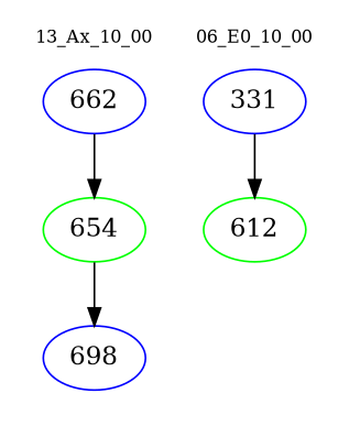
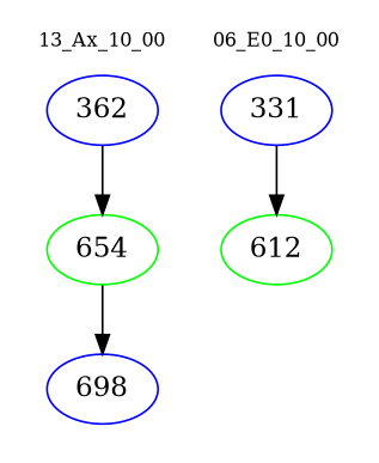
  digraph {
    node [color=blue]
    edge [color=black]
-   n1 [label=662]
+   n1 [label=362]
    n2 [color=green label=654]
    n3 [label=698]
    n4 [label=331]
    n5 [color=green label=612]
    subgraph cluster_1 {
      color=white
      fontsize=10
      label="13_Ax_10_00"
      n1
      n2
      n3
    }
    subgraph cluster_2 {
      color=white
      fontsize=10
      label="06_E0_10_00"
      n4
      n5
    }
    n1 -> n2
    n2 -> n3
    n4 -> n5
  }
